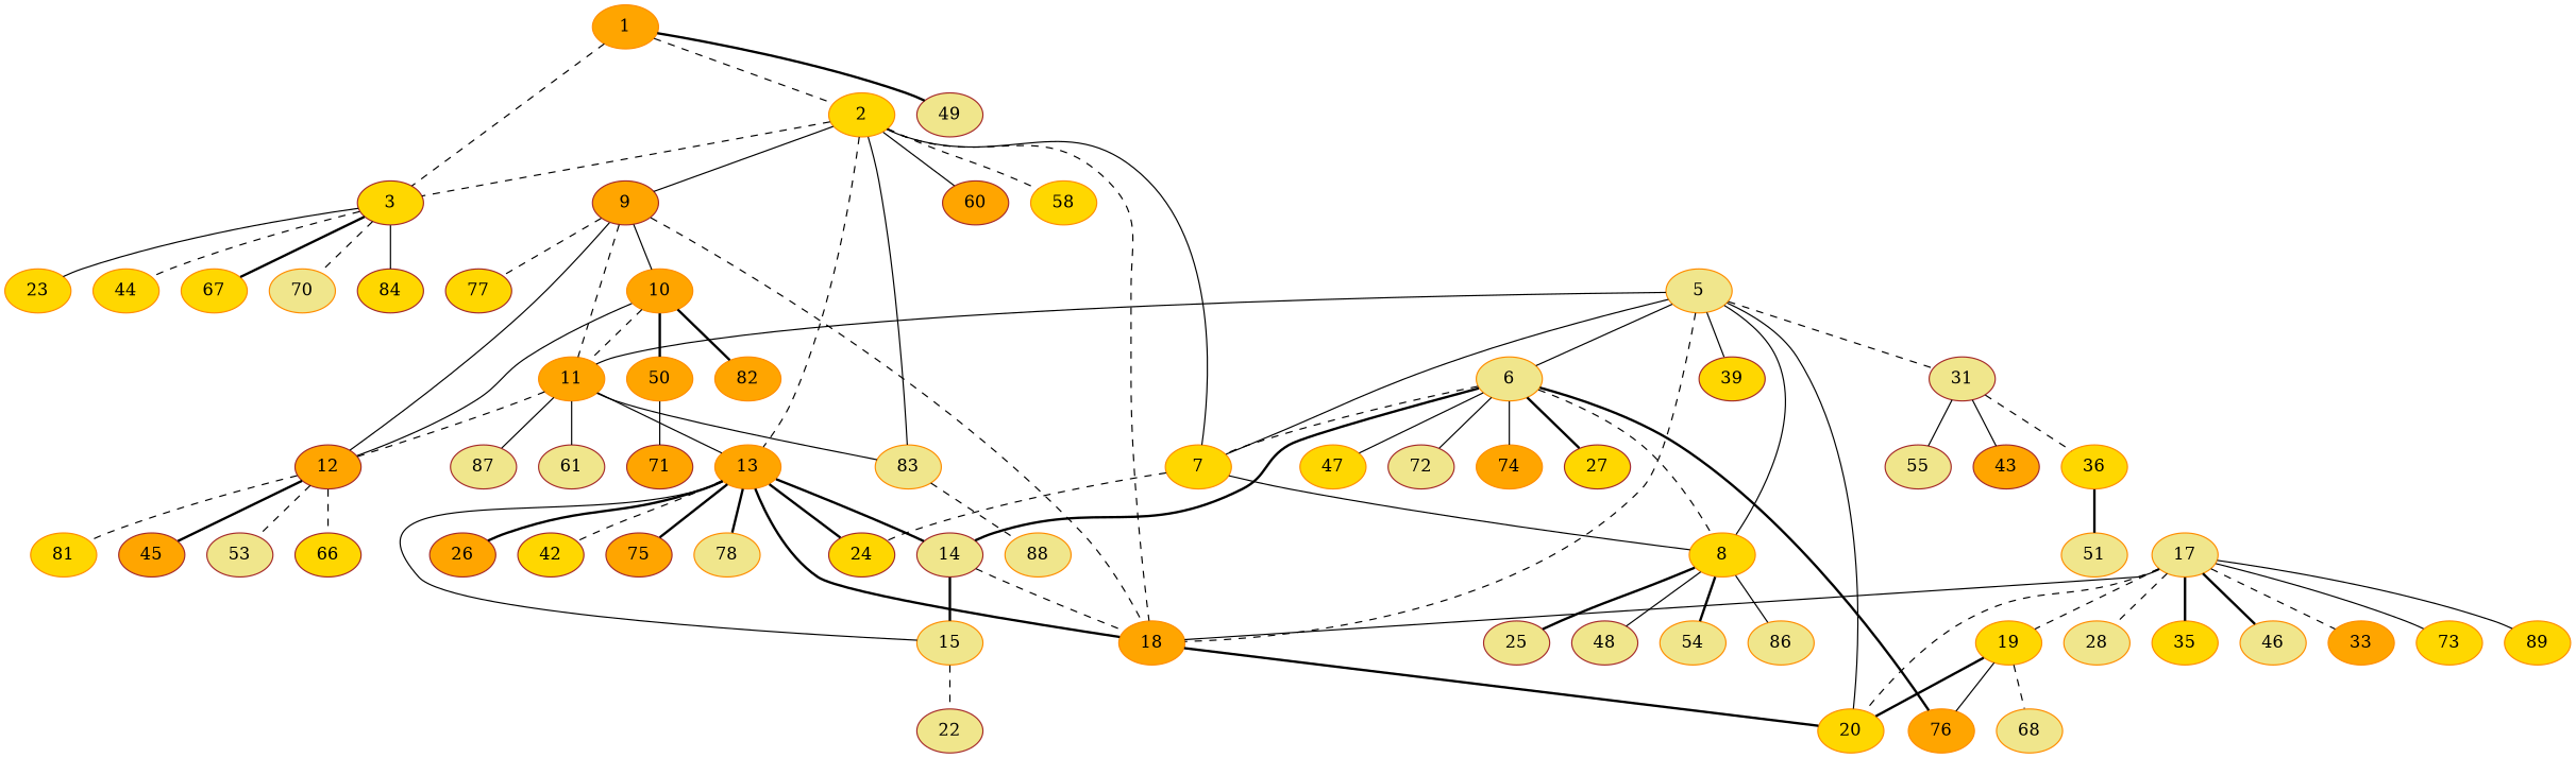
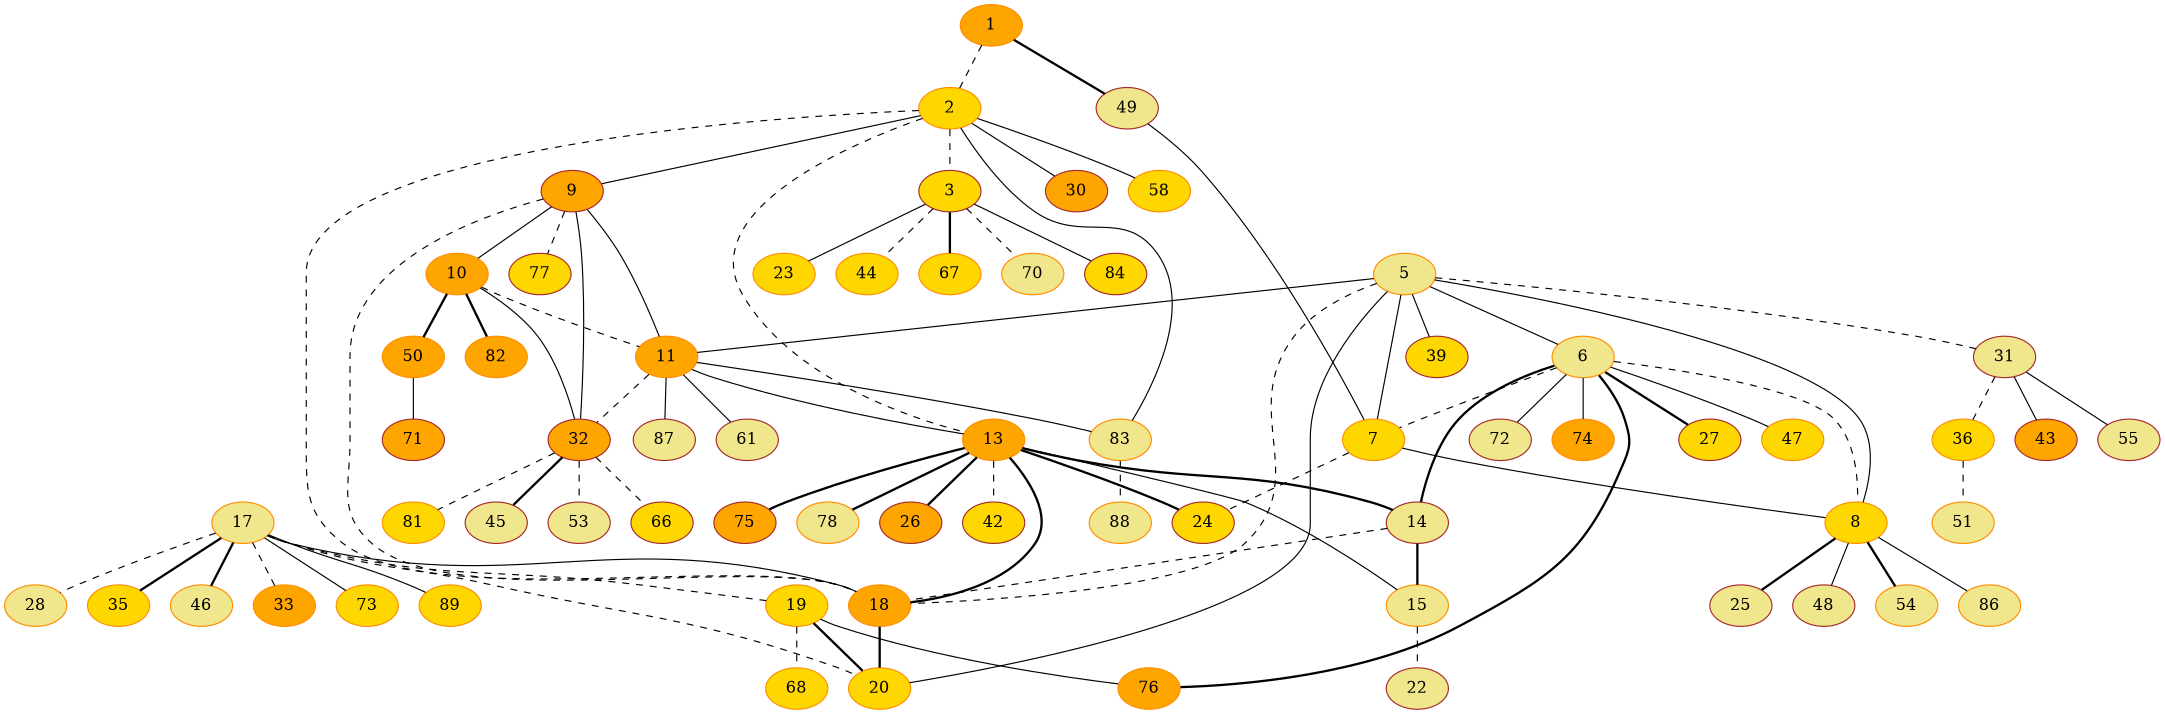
  graph {
    node [color=darkorange fillcolor=khaki style=filled]
    edge [style=solid]
    1 [fillcolor=orange super="+85"]
    2 [fillcolor=gold super="+34"]
    3 [color=brown fillcolor=gold super="+4"]
    49 [color=brown]
    7 [fillcolor=gold super="+41"]
    9 [color=brown fillcolor=orange super="+57"]
    13 [fillcolor=orange super="+21"]
    18 [fillcolor=orange super="+62"]
-   30 [color=brown fillcolor=orange label=60]
+   30 [color=brown fillcolor=orange]
    58 [fillcolor=gold super="+64"]
    83
    23 [fillcolor=gold super="+79"]
    44 [fillcolor=gold]
    67 [fillcolor=gold]
    70
    84 [color=brown fillcolor=gold]
    8 [fillcolor=gold super="+52"]
    24 [color=brown fillcolor=gold]
    11 [fillcolor=orange super="+56"]
    10 [fillcolor=orange super="+65"]
-   12 [color=brown fillcolor=orange super="+33"]
+   12 [color=brown fillcolor=orange super="+33" label=32]
    77 [color=brown fillcolor=gold super="+80"]
    14 [color=brown super="+16"]
    15 [super="+37"]
    26 [color=brown fillcolor=orange]
    42 [color=brown fillcolor=gold]
    75 [color=brown fillcolor=orange]
    78
    20 [fillcolor=gold super="+91"]
    88
    5 [super="+69"]
    6 [super="+29"]
    31 [color=brown super="+32"]
    39 [color=brown fillcolor=gold]
    27 [color=brown fillcolor=gold super="+38"]
    47 [fillcolor=gold]
    72 [color=brown]
    74 [fillcolor=orange]
    76 [fillcolor=orange]
    25 [color=brown]
    48 [color=brown]
    54
    86
    61 [color=brown]
    87 [color=brown]
    36 [fillcolor=gold]
    43 [color=brown fillcolor=orange]
    55 [color=brown]
    50 [fillcolor=orange]
    82 [fillcolor=orange]
-   45 [color=brown fillcolor=orange]
+   45 [color=brown]
    53 [color=brown]
    66 [color=brown fillcolor=gold]
    81 [fillcolor=gold]
    71 [color=brown fillcolor=orange]
    22 [color=brown]
    17 [super="+59"]
    19 [fillcolor=gold super="+60"]
    28 [super="+40"]
    35 [fillcolor=gold]
    46
    n62 [fillcolor=orange label=33]
    73 [fillcolor=gold]
    89 [fillcolor=gold]
-   68 [super="+90"]
+   68 [fillcolor=gold super="+90"]
    51
    1 -- 2 [style=dashed]
-   1 -- 3 [style=dashed weight=2]
    1 -- 49 [style=bold]
    2 -- 3 [style=dashed weight=2]
-   2 -- 7
+   49 -- 7
    2 -- 9
    2 -- 13 [style=dashed]
    2 -- 18 [style=dashed]
    2 -- 30
-   2 -- 58 [style=dashed]
+   2 -- 58
    2 -- 83
    3 -- 23
    3 -- 44 [style=dashed]
    3 -- 67 [style=bold]
    3 -- 70 [style=dashed]
    3 -- 84
    7 -- 8
    7 -- 24 [style=dashed]
    9 -- 18 [style=dashed]
-   9 -- 11 [style=dashed]
+   9 -- 11
    9 -- 10
    9 -- 12
    9 -- 77 [style=dashed]
    13 -- 18 [style=bold]
    13 -- 24 [style=bold]
    13 -- 14 [style=bold weight=2]
    13 -- 15
    13 -- 26 [style=bold]
    13 -- 42 [style=dashed]
    13 -- 75 [style=bold]
    13 -- 78 [style=bold]
    18 -- 20 [style=bold]
    83 -- 88 [style=dashed]
    8 -- 25 [style=bold]
    8 -- 48
    8 -- 54 [style=bold]
    8 -- 86
    11 -- 13
    11 -- 83
    11 -- 12 [style=dashed]
    11 -- 61
    11 -- 87
    10 -- 11 [style=dashed]
    10 -- 12
    10 -- 50 [style=bold]
    10 -- 82 [style=bold]
    12 -- 45 [style=bold]
    12 -- 53 [style=dashed]
    12 -- 66 [style=dashed]
    12 -- 81 [style=dashed]
    14 -- 18 [style=dashed]
    14 -- 15 [style=bold weight=2]
    15 -- 22 [style=dashed]
    5 -- 7
    5 -- 18 [style=dashed]
    5 -- 8
    5 -- 11
    5 -- 20
    5 -- 6
    5 -- 31 [style=dashed]
    5 -- 39
    6 -- 7 [style=dashed]
    6 -- 8 [style=dashed]
    6 -- 14 [style=bold]
    6 -- 27 [style=bold]
    6 -- 47
    6 -- 72
    6 -- 74
    6 -- 76 [style=bold]
    31 -- 36 [style=dashed]
    31 -- 43
    31 -- 55
-   36 -- 51 [style=bold]
+   36 -- 51 [style=dashed]
    50 -- 71
    17 -- 18
    17 -- 20 [style=dashed]
    17 -- 19 [style=dashed]
    17 -- 28 [style=dashed]
    17 -- 35 [style=bold]
    17 -- 46 [style=bold]
    17 -- n62 [style=dashed]
    17 -- 73
    17 -- 89
    19 -- 20 [style=bold]
    19 -- 76
    19 -- 68 [style=dashed]
  }
